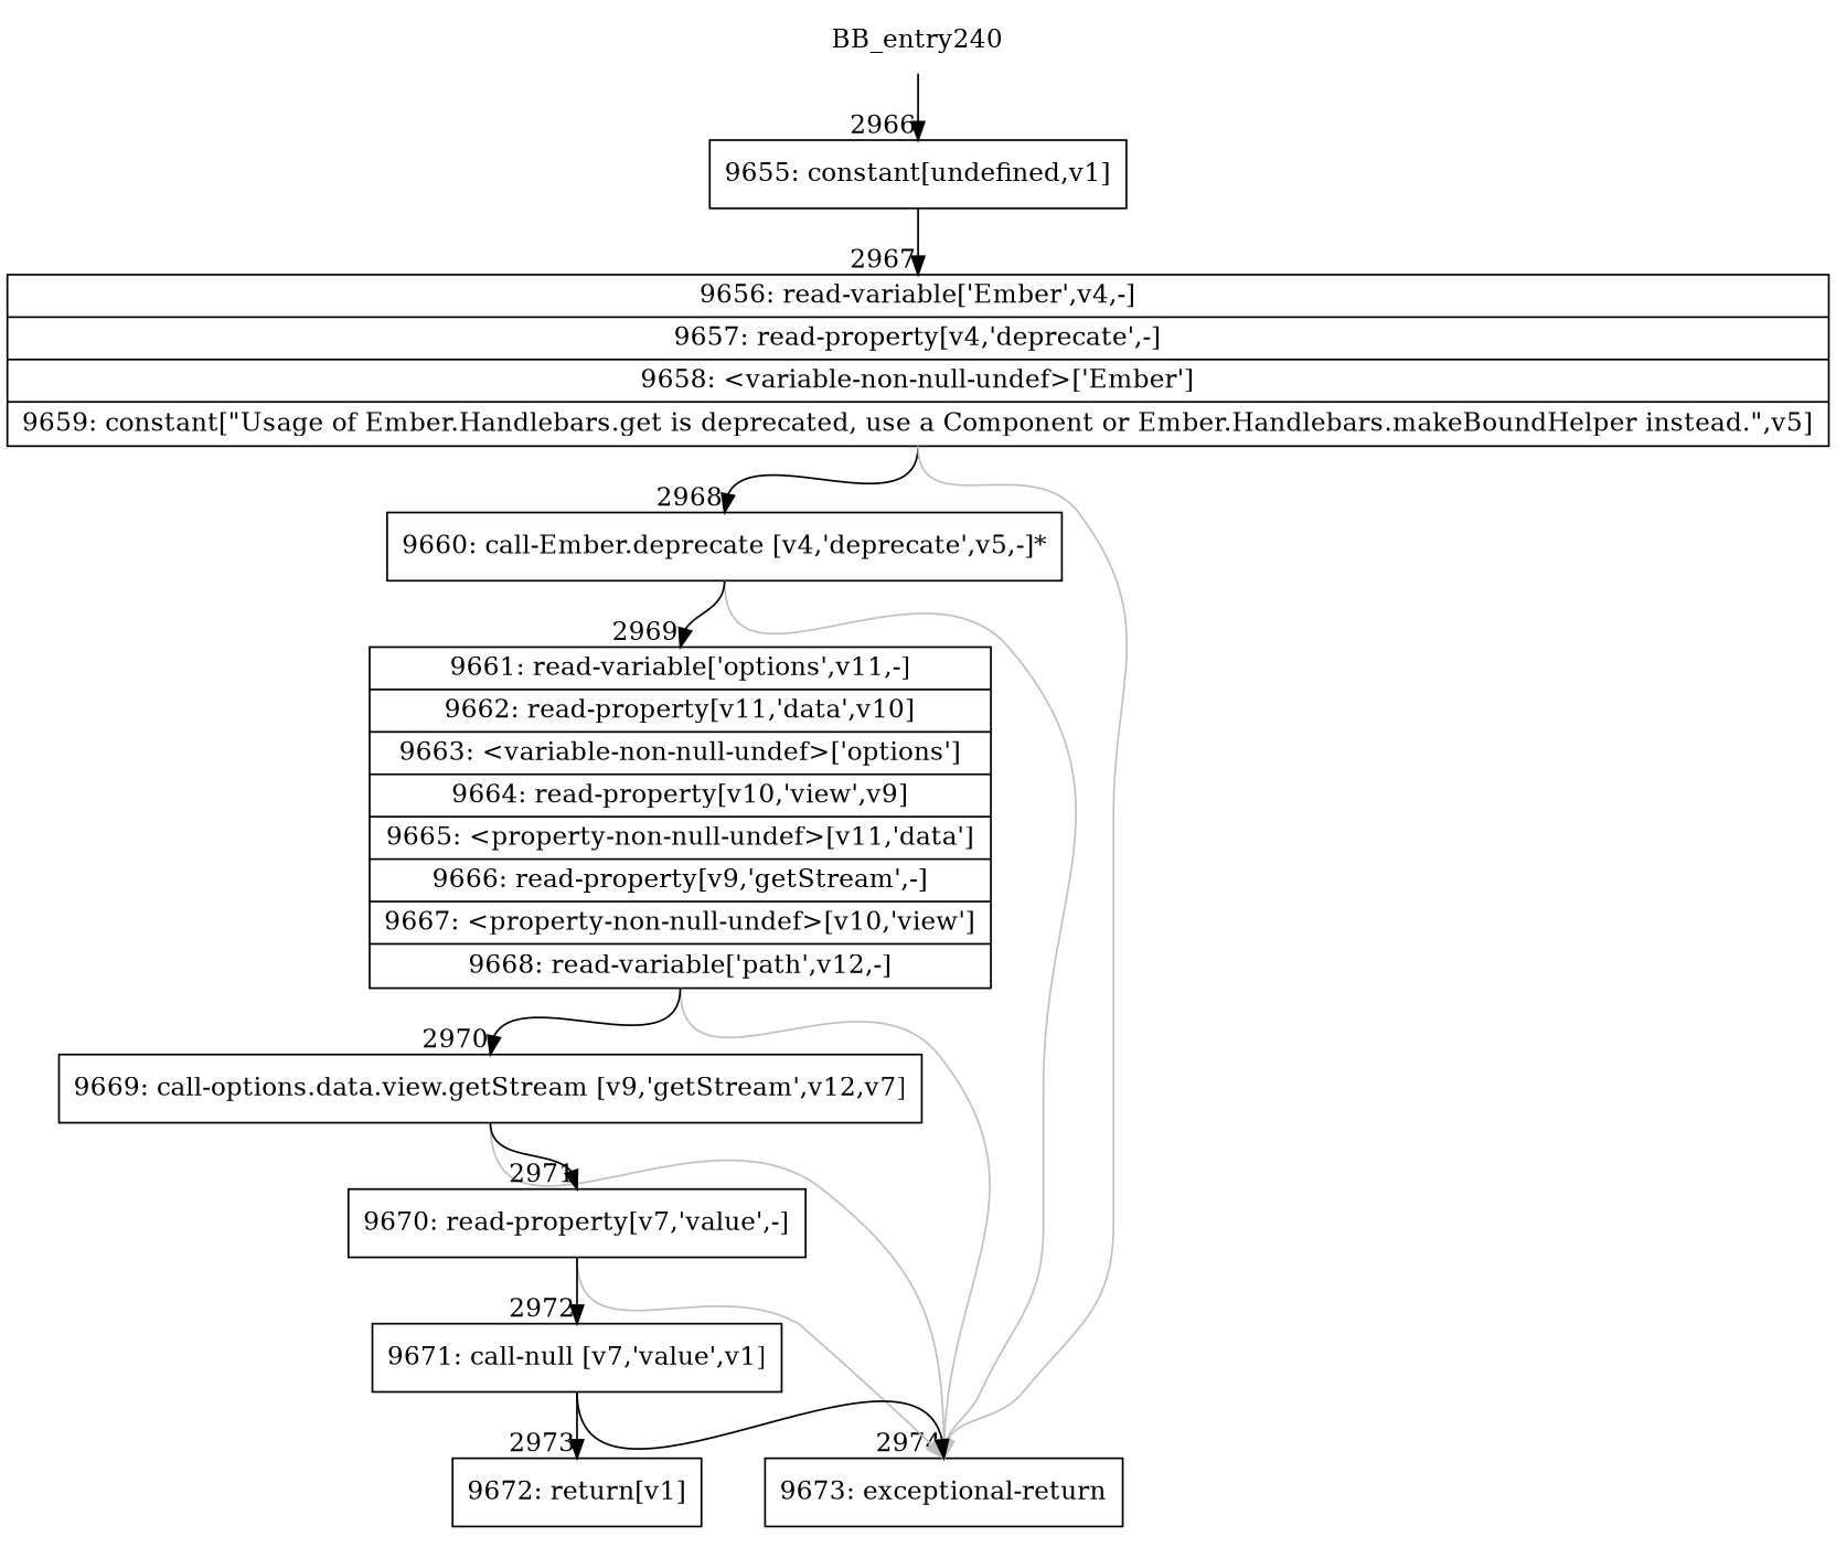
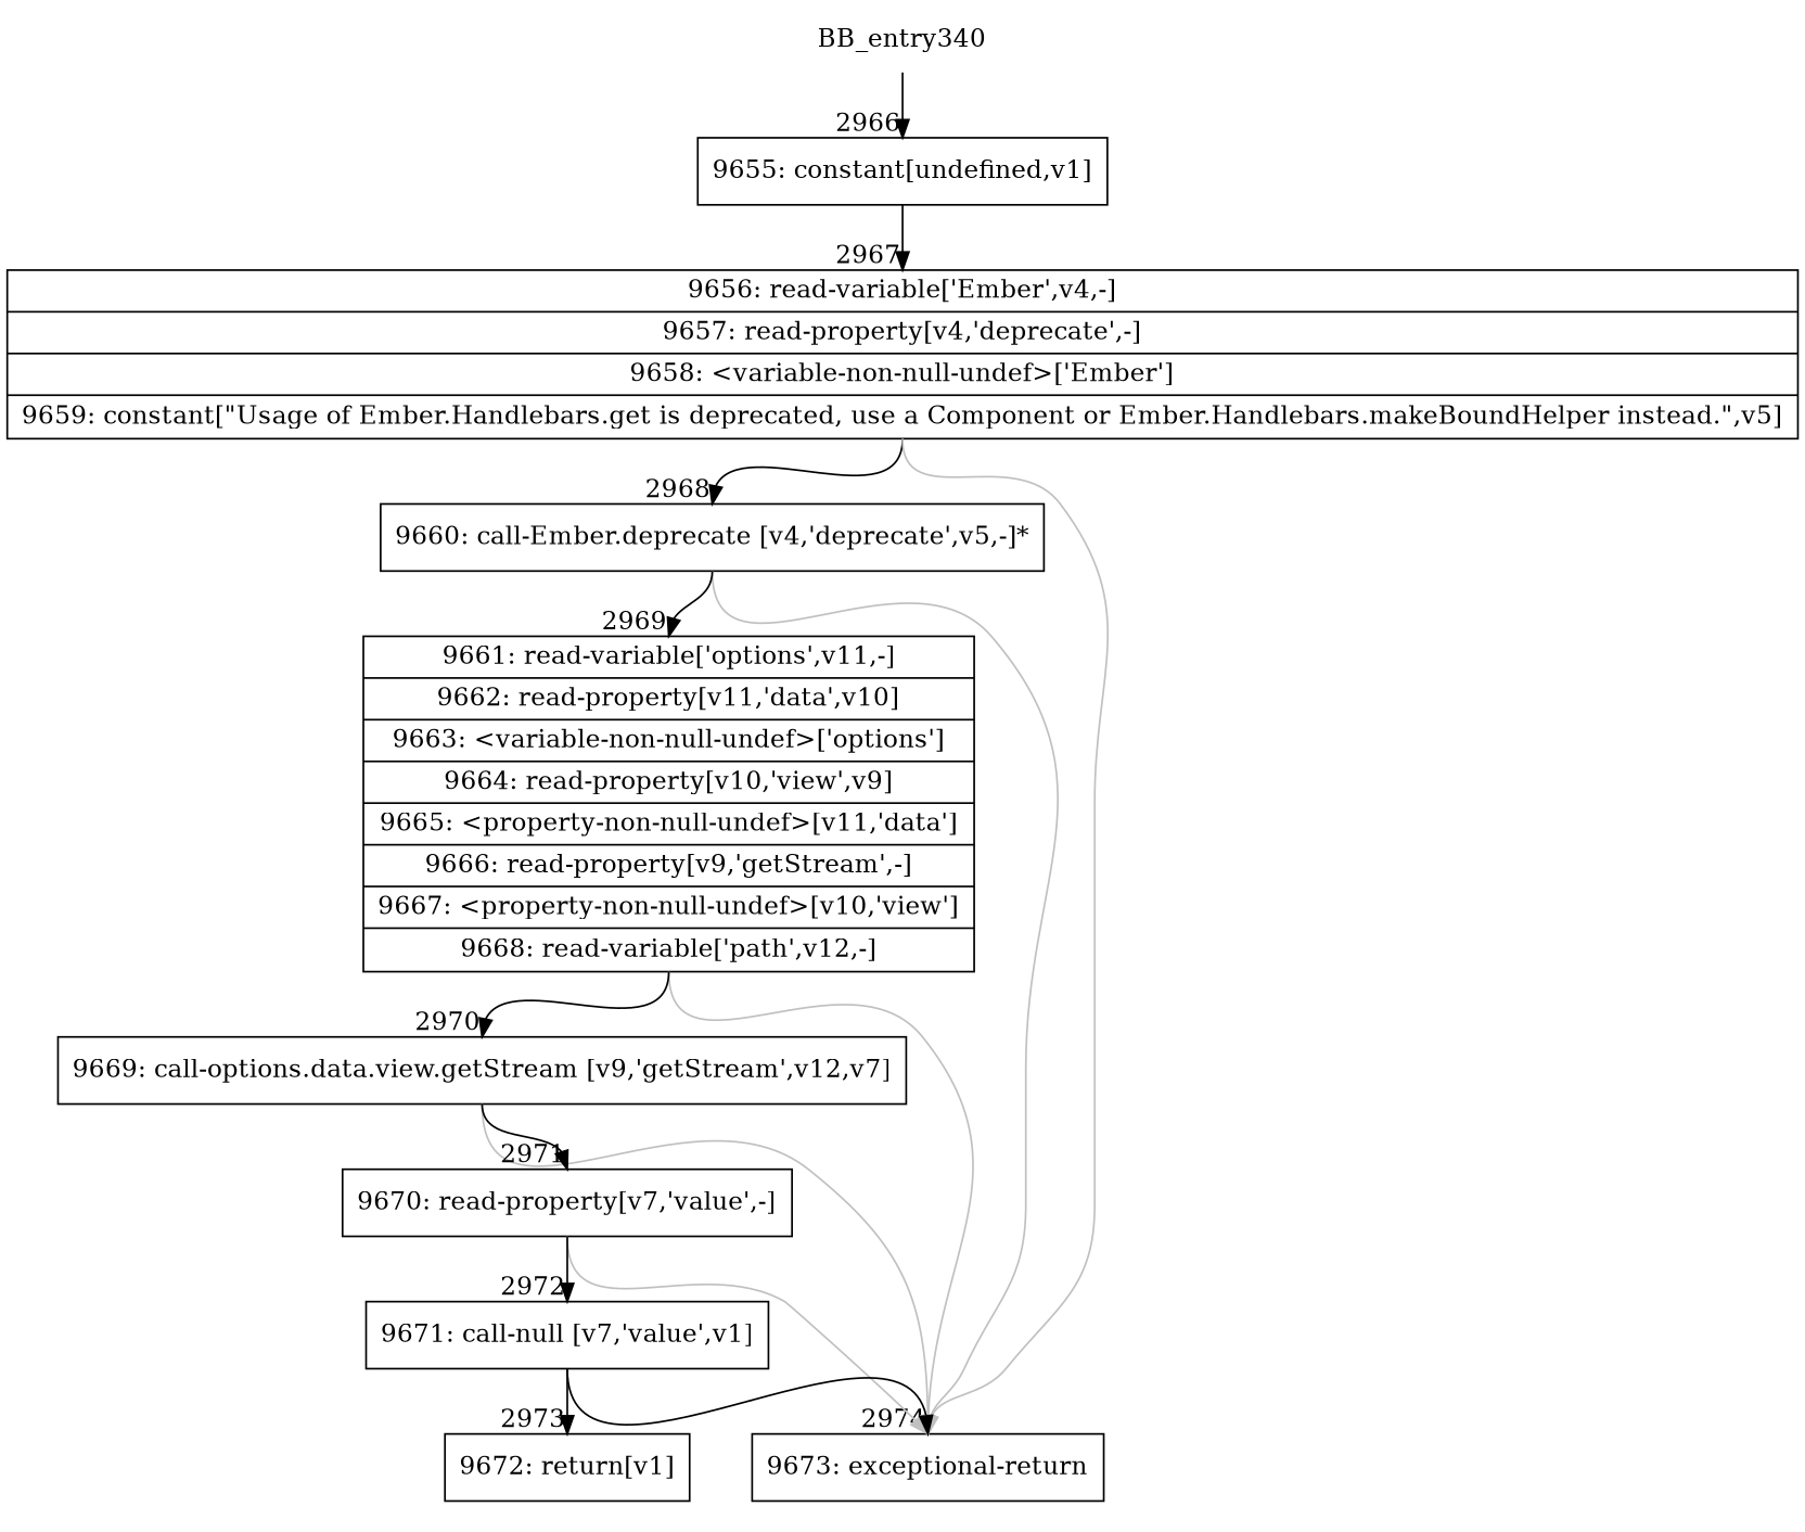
  digraph {
    rankdir=TD
    node [shape=record]
    edge [headport=n tailport=s]
-   BB_entry240 [shape=none]
+   BB_entry240 [shape=none label=BB_entry340]
    n2 [label="{9655: constant[undefined,v1]}"]
    n3 [label="{9656: read-variable['Ember',v4,-]|9657: read-property[v4,'deprecate',-]|9658: \<variable-non-null-undef\>['Ember']|9659: constant[\"Usage of Ember.Handlebars.get is deprecated, use a Component or Ember.Handlebars.makeBoundHelper instead.\",v5]}"]
    n4 [label="{9660: call-Ember.deprecate [v4,'deprecate',v5,-]*}"]
    n5 [label="{9673: exceptional-return}"]
    n6 [label="{9661: read-variable['options',v11,-]|9662: read-property[v11,'data',v10]|9663: \<variable-non-null-undef\>['options']|9664: read-property[v10,'view',v9]|9665: \<property-non-null-undef\>[v11,'data']|9666: read-property[v9,'getStream',-]|9667: \<property-non-null-undef\>[v10,'view']|9668: read-variable['path',v12,-]}"]
    n7 [label="{9669: call-options.data.view.getStream [v9,'getStream',v12,v7]}"]
    n8 [label="{9670: read-property[v7,'value',-]}"]
    n9 [label="{9671: call-null [v7,'value',v1]}"]
    n10 [label="{9672: return[v1]}"]
    BB_entry240 -> n2 [headlabel="    2966"]
    n2 -> n3 [headlabel="      2967"]
    n3 -> n4 [headlabel="      2968"]
    n3 -> n5 [color=gray headlabel="      2974"]
    n4 -> n5 [color=gray]
    n4 -> n6 [headlabel="      2969"]
    n6 -> n5 [color=gray]
    n6 -> n7 [headlabel="      2970"]
    n7 -> n5 [color=gray]
    n7 -> n8 [headlabel="      2971"]
    n8 -> n5 [color=gray]
    n8 -> n9 [headlabel="      2972"]
    n9 -> n5 [color=black]
    n9 -> n10 [headlabel="      2973"]
  }
